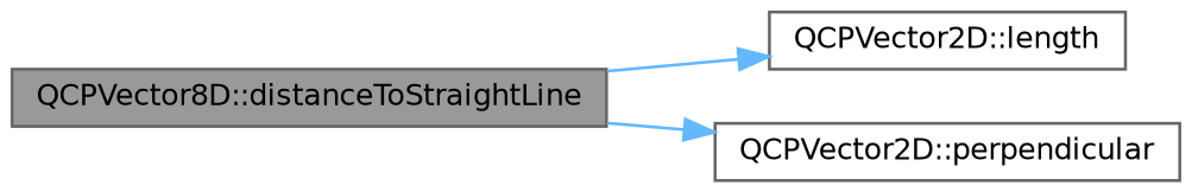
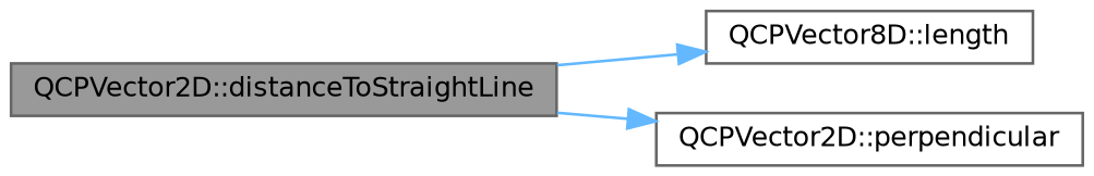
  digraph {
    rankdir=LR
    node [color=grey40 fillcolor=white fontname=Helvetica fontsize=10 shape=box style=filled]
    edge [color=steelblue1 fontname=Helvetica fontsize=10 labelfontname=Helvetica labelfontsize=10 style=solid]
-   n1 [color=gray40 fillcolor=grey60 fontcolor=black height=0.2 label="QCPVector8D::distanceToStraightLine" width=0.4]
-   n2 [height=0.2 label="QCPVector2D::length" width=0.4]
+   n1 [color=gray40 fillcolor=grey60 fontcolor=black height=0.2 label="QCPVector2D::distanceToStraightLine" width=0.4]
+   n2 [height=0.2 label="QCPVector8D::length" width=0.4]
    n3 [height=0.2 label="QCPVector2D::perpendicular" width=0.4]
    n1 -> n2
    n1 -> n3
  }
